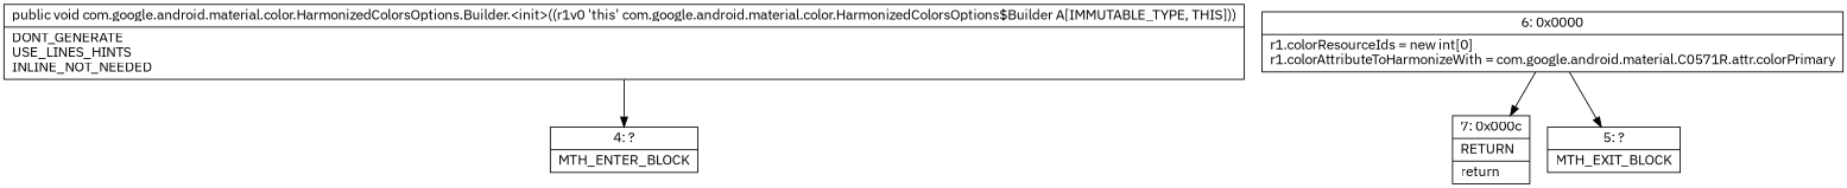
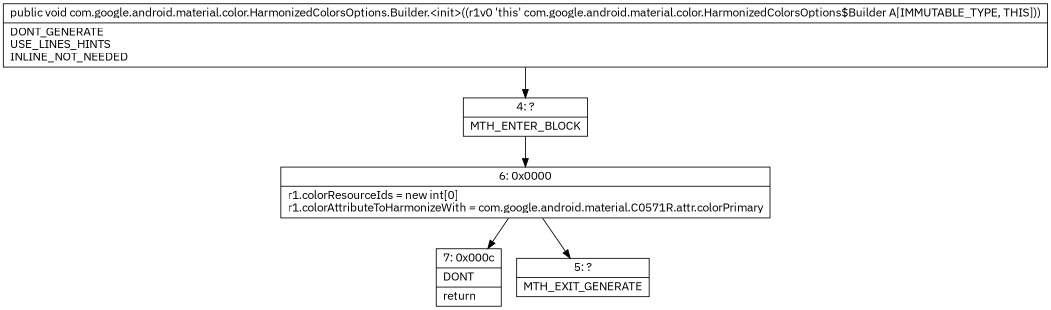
  digraph {
    fontname="IBM Plex Sans"
    node [fontname="IBM Plex Sans" shape=record]
    edge [fontname="IBM Plex Sans"]
    n1 [label="{4\:\ ?|MTH_ENTER_BLOCK\l}"]
    n2 [label="{6\:\ 0x0000|r1.colorResourceIds = new int[0]\lr1.colorAttributeToHarmonizeWith = com.google.android.material.C0571R.attr.colorPrimary\l}"]
-   n3 [label="{7\:\ 0x000c|RETURN\l|return\l}"]
-   n4 [label="{5\:\ ?|MTH_EXIT_BLOCK\l}"]
+   n3 [label="{7\:\ 0x000c|DONT\l|return\l}"]
+   n4 [label="{5\:\ ?|MTH_EXIT_GENERATE\l}"]
    n5 [label="{public void com.google.android.material.color.HarmonizedColorsOptions.Builder.\<init\>((r1v0 'this' com.google.android.material.color.HarmonizedColorsOptions$Builder A[IMMUTABLE_TYPE, THIS]))  | DONT_GENERATE\lUSE_LINES_HINTS\lINLINE_NOT_NEEDED\l}"]
+   n1 -> n2
    n2 -> n3
    n2 -> n4
    n5 -> n1
  }
